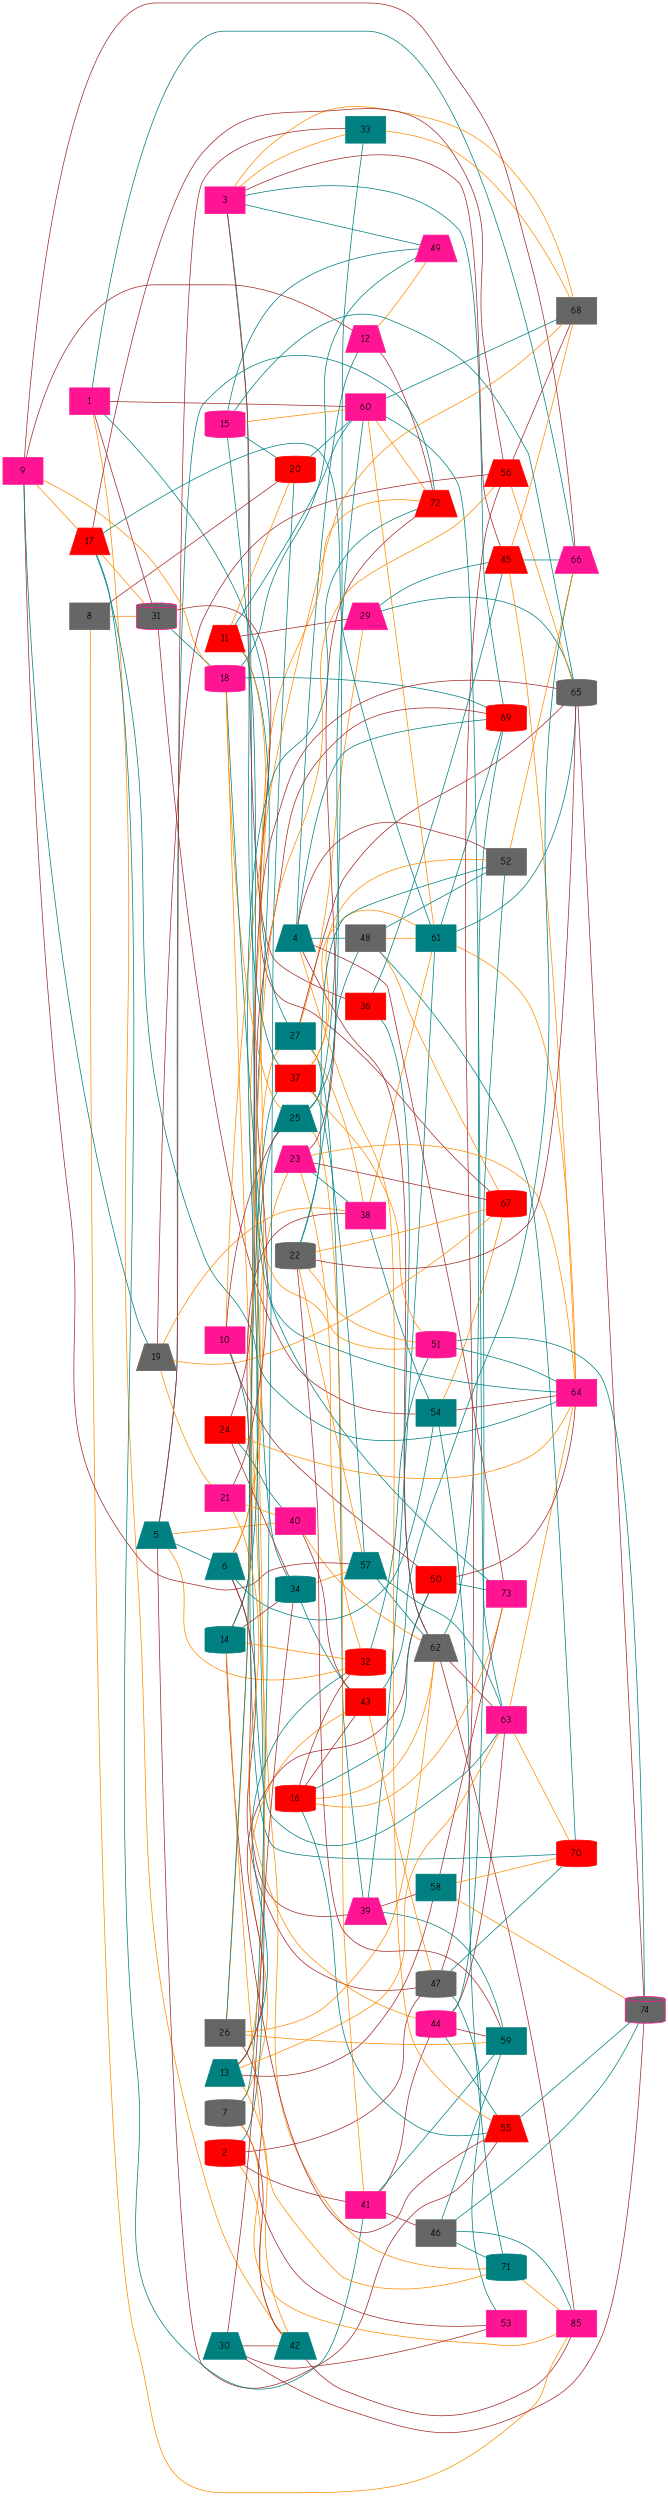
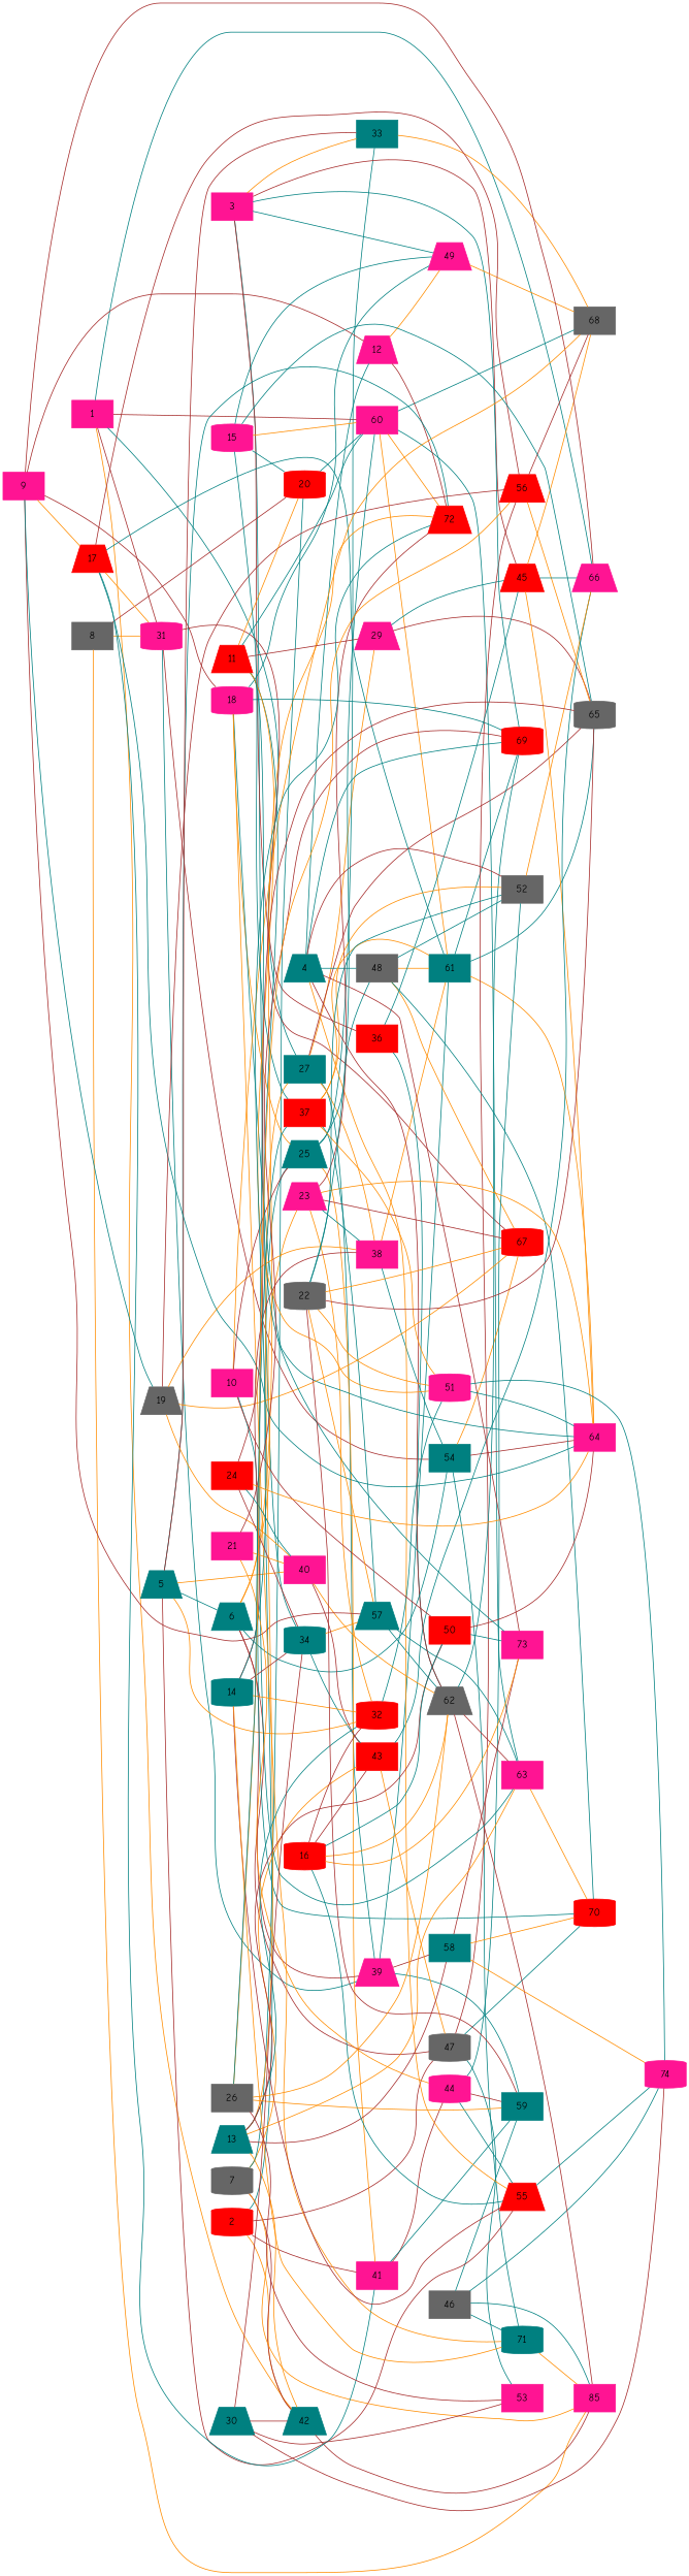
  graph {
    fontname="Comic Neue"
    rankdir=LR
    node [color=deeppink fontname="Comic Neue" shape=box style=filled]
    edge [color=teal fontname="Comic Neue" weight=1.0]
    27 [color=teal]
    1
-   31 [shape=cylinder fillcolor=gray40]
+   31 [shape=cylinder]
    42 [color=teal shape=trapezium]
    60
    66 [shape=trapezium]
    39 [shape=trapezium]
    29 [shape=trapezium]
    38
    65 [color=gray40 shape=cylinder]
    54 [color=teal]
    67 [color=red shape=cylinder]
    n13 [label=85]
    72 [color=red shape=trapezium]
    68 [color=gray40]
    63
    61 [color=teal]
    2 [color=red shape=cylinder]
    25 [color=teal shape=trapezium]
    41
    47 [color=gray40 shape=cylinder]
    33 [color=teal]
    48 [color=gray40]
    44 [shape=cylinder]
    59 [color=teal]
    46 [color=gray40]
    70 [color=red shape=cylinder]
    56 [color=red shape=trapezium]
    53
    3
    34 [color=teal shape=cylinder]
    36 [color=red]
    45 [color=red shape=trapezium]
    49 [shape=trapezium]
    69 [color=red shape=cylinder]
    43 [color=red]
    57 [color=teal shape=trapezium]
    62 [color=gray40 shape=trapezium]
    64
    4 [color=teal shape=trapezium]
    12 [shape=trapezium]
    52 [color=gray40]
    55 [color=red shape=trapezium]
    73
-   74 [shape=cylinder fillcolor=gray40]
+   74 [shape=cylinder]
    5 [color=teal shape=trapezium]
    6 [color=teal shape=trapezium]
    32 [color=red shape=cylinder]
    40
    23 [shape=trapezium]
    51 [shape=cylinder]
    58 [color=teal]
    71 [color=teal shape=cylinder]
    7 [color=gray40 shape=cylinder]
    20 [color=red shape=cylinder]
    8 [color=gray40]
    9
    17 [color=red shape=trapezium]
    18 [shape=cylinder]
    19 [color=gray40 shape=trapezium]
    10
    50 [color=red]
    11 [color=red shape=trapezium]
    13 [color=teal shape=trapezium]
    14 [color=teal shape=cylinder]
    15 [shape=cylinder]
    37 [color=red]
    16 [color=red shape=cylinder]
    21
    22 [color=gray40 shape=cylinder]
    24 [color=red]
    26 [color=gray40]
    30 [color=teal shape=trapezium]
    27 -- 39
    27 -- 29 [color=darkorange]
    27 -- 38 [color=darkorange]
    27 -- 65 [color=brown]
    1 -- 27
    1 -- 31 [color=brown]
    1 -- 42 [color=darkorange]
    1 -- 60 [color=brown]
    1 -- 66
-   31 -- 18
+   31 -- 39
    31 -- 54 [color=brown]
    31 -- 67 [color=brown]
    42 -- n13 [color=brown]
    60 -- 72 [color=darkorange]
    60 -- 68
    60 -- 63
    60 -- 61 [color=darkorange weight=2.0]
    39 -- 61
    39 -- 59
    39 -- 58 [color=brown]
-   29 -- 65
+   29 -- 65 [color=brown]
    29 -- 45
    38 -- 54
    38 -- 61 [color=darkorange]
-   65 -- 74 [color=brown]
    54 -- 67 [color=darkorange]
    54 -- 64 [color=brown]
    54 -- 71
    63 -- 70 [color=darkorange]
-   63 -- 64 [color=darkorange]
    61 -- 65
    61 -- 69
    61 -- 64 [color=darkorange]
    2 -- 42 [color=darkorange]
    2 -- 25
    2 -- 41 [color=brown]
    2 -- 47 [color=brown]
    25 -- 41 [color=darkorange]
    25 -- 33
    25 -- 48
    41 -- 44 [color=brown]
    41 -- 59
-   41 -- 46 [color=brown]
    47 -- 70
    47 -- 56 [color=brown]
    47 -- 53
    33 -- 68 [color=darkorange]
    48 -- 67 [color=darkorange]
    48 -- 61 [color=darkorange]
    48 -- 70
    48 -- 52
-   44 -- 63 [color=brown]
    44 -- 59 [color=brown]
    44 -- 52
    44 -- 55
    46 -- n13
    46 -- 59
    46 -- 74
    46 -- 71 [weight=2.0]
    56 -- 65 [color=darkorange]
    56 -- 68 [color=brown]
    3 -- 33 [color=darkorange]
    3 -- 34
    3 -- 36 [color=brown]
    3 -- 45 [color=brown]
    3 -- 49
    3 -- 69
    34 -- 43
    34 -- 57 [color=darkorange]
    36 -- 45
    36 -- 62 [weight=2.0]
    45 -- 66
    45 -- 68 [color=darkorange]
    45 -- 64 [color=darkorange]
-   3 -- 68 [color=darkorange]
+   49 -- 68 [color=darkorange]
    43 -- 66
    43 -- 47 [color=darkorange]
    57 -- 63
    57 -- 62
    62 -- n13 [color=brown]
    62 -- 63 [color=brown]
    62 -- 69
    4 -- 48
    4 -- 69
    4 -- 62 [color=brown]
    4 -- 12
    4 -- 52 [color=brown]
    4 -- 55 [color=darkorange]
    4 -- 73 [color=brown]
    12 -- 72 [color=brown]
    12 -- 49 [color=darkorange]
    52 -- 66 [color=darkorange]
    55 -- 74
    5 -- 72
    5 -- 33 [color=brown]
    5 -- 55 [color=brown]
    5 -- 6
    5 -- 32 [color=darkorange]
    5 -- 40 [color=darkorange]
    6 -- 39 [color=brown]
    6 -- 54
    6 -- 72 [color=darkorange]
    6 -- 47 [color=brown]
    6 -- 23 [color=darkorange]
    32 -- 51
    40 -- 43 [color=brown]
    40 -- 62 [color=darkorange]
    23 -- 38
    23 -- 67 [color=brown]
    23 -- 72 [color=brown]
    23 -- 64 [color=darkorange]
    23 -- 32 [color=darkorange]
    51 -- 64
    51 -- 74
    58 -- 70 [color=darkorange weight=2.0]
    58 -- 73 [color=brown]
    58 -- 74 [color=darkorange]
    71 -- n13 [color=darkorange]
    7 -- 42 [color=brown]
    7 -- n13 [color=darkorange]
    7 -- 43 [color=darkorange]
    7 -- 20
    20 -- 60
    8 -- 31 [color=darkorange]
    8 -- n13 [color=darkorange]
    8 -- 20 [color=brown]
    9 -- 66 [color=brown]
    9 -- 57 [color=brown]
    9 -- 12 [color=brown]
    9 -- 17 [color=darkorange]
-   9 -- 18 [color=darkorange]
+   9 -- 18 [color=brown]
    9 -- 19
    17 -- 31 [color=darkorange]
    17 -- 61
    17 -- 41
    17 -- 56 [color=brown]
    17 -- 64
    18 -- 25 [color=darkorange]
    18 -- 49
    18 -- 69
    18 -- 64
    18 -- 71 [color=darkorange]
    19 -- 38 [color=darkorange]
    19 -- 67 [color=darkorange]
    19 -- 56 [color=brown]
-   19 -- 21 [color=darkorange]
+   19 -- 40 [color=darkorange]
    10 -- 68 [color=darkorange]
    10 -- 25 [color=brown]
    10 -- 70
    10 -- 50 [color=brown]
    50 -- 64 [color=brown]
    50 -- 73 [weight=2.0]
    11 -- 60
    11 -- 29 [color=brown]
    11 -- 63
    11 -- 73
    11 -- 51 [color=darkorange]
    11 -- 20 [color=darkorange]
    13 -- 27 [color=darkorange]
    13 -- 42 [color=darkorange]
    13 -- 63 [color=darkorange]
    13 -- 32
    13 -- 58 [color=brown]
    13 -- 50 [color=brown]
    14 -- 38 [color=brown]
    14 -- 72
    14 -- 34 [color=brown]
    14 -- 55 [color=brown]
    14 -- 32 [color=darkorange]
    14 -- 71 [color=darkorange]
    15 -- 60 [color=darkorange]
    15 -- 65
    15 -- 49
    15 -- 20 [weight=2.0]
    15 -- 37
    37 -- 61 [color=darkorange]
    37 -- 57
    37 -- 52 [color=darkorange]
    37 -- 51 [color=darkorange]
    16 -- 43 [color=brown]
    16 -- 62 [color=darkorange]
    16 -- 55
    16 -- 73 [color=darkorange]
    16 -- 32 [color=brown]
    16 -- 50
    21 -- 44 [color=darkorange]
    21 -- 69 [color=brown]
    21 -- 40 [color=darkorange]
    22 -- 60
    22 -- 65 [color=brown]
    22 -- 67 [color=darkorange]
    22 -- 59 [color=brown]
    22 -- 57 [color=darkorange]
    22 -- 52
    22 -- 51 [color=darkorange]
    24 -- 65 [color=brown]
    24 -- 34 [color=brown]
    24 -- 64 [color=darkorange]
    24 -- 40
    26 -- 59 [color=darkorange]
    26 -- 56 [color=darkorange]
    26 -- 53 [color=brown weight=2.0]
    26 -- 62 [color=darkorange]
    26 -- 37
    30 -- 42 [color=brown]
    30 -- 53 [color=brown]
    30 -- 34 [color=brown]
    30 -- 74 [color=brown]
  }
